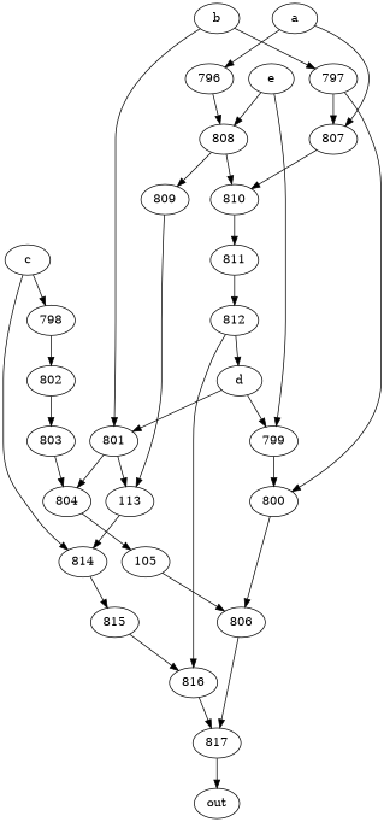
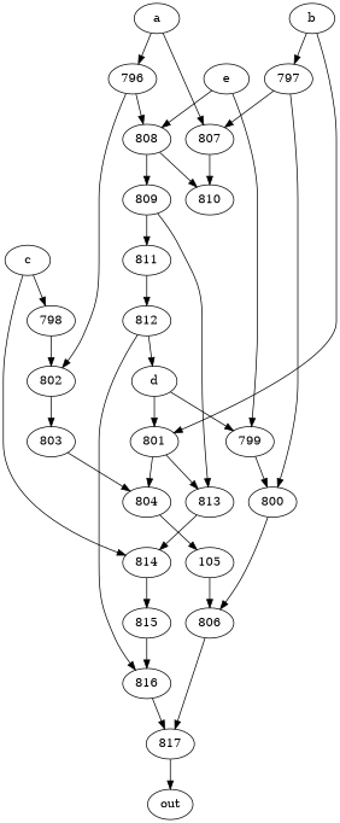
  strict digraph {
    817
    out
    a
    796
    807
    802
    808
    810
    803
    809
    811
    804
-   813 [label=113]
+   813
    812
    n15 [label=105]
    814
    816
    d
    b
    797
    801
    800
    806
    815
    c
    798
    799
    e
    817 -> out
    a -> 796
    a -> 807
+   796 -> 802
    796 -> 808
    807 -> 810
    802 -> 803
    808 -> 810
    808 -> 809
-   810 -> 811
+   809 -> 811
    803 -> 804
    809 -> 813
    811 -> 812
    804 -> n15
    813 -> 814
    812 -> 816
    812 -> d
    n15 -> 806
    814 -> 815
    816 -> 817
    d -> 801
    d -> 799
    b -> 797
    b -> 801
    797 -> 807
    797 -> 800
    801 -> 804
    801 -> 813
    800 -> 806
    806 -> 817
    815 -> 816
    c -> 814
    c -> 798
    798 -> 802
    799 -> 800
    e -> 808
    e -> 799
  }
